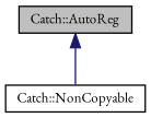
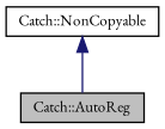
  digraph {
    fontname="EB Garamond"
    node [color=black fontname="EB Garamond" fontsize=10 shape=record style=filled]
    n1 [fillcolor=grey75 fontcolor=black height=0.2 label="Catch::AutoReg" width=0.4]
    n2 [fillcolor=white height=0.2 label="Catch::NonCopyable" width=0.4]
-   n1 -> n2 [color=midnightblue dir=back fontname="EB Garamond" fontsize=10 labelfontname=Helvetica labelfontsize=10 style=solid]
+   n2 -> n1 [color=midnightblue dir=back fontname="EB Garamond" fontsize=10 labelfontname=Helvetica labelfontsize=10 style=solid]
  }
